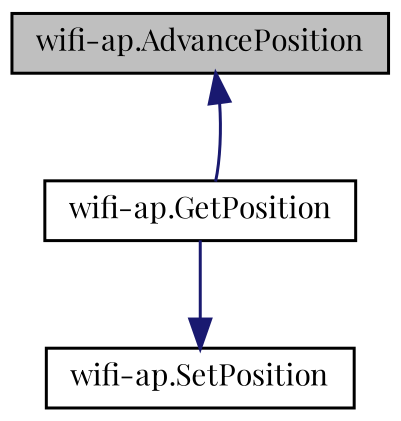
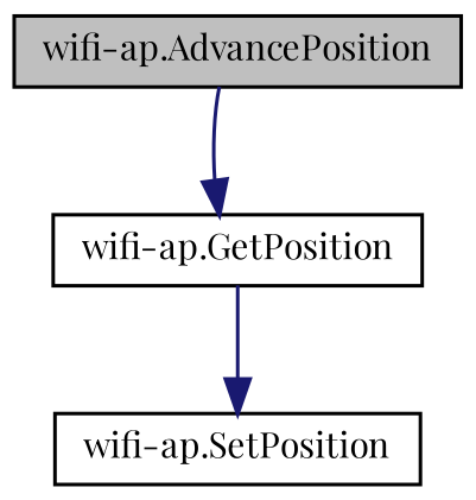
  digraph {
    fontname="Playfair Display"
    rankdir=TB
    node [color=black fillcolor=white fontname="Playfair Display" fontsize=10 shape=record style=filled]
    edge [color=midnightblue fontname="Playfair Display" fontsize=10 labelfontname=Helvetica labelfontsize=10 style=solid]
    n1 [fillcolor=grey75 fontcolor=black height=0.2 label="wifi-ap.AdvancePosition" width=0.4]
    n2 [height=0.2 label="wifi-ap.GetPosition" width=0.4]
    n3 [height=0.2 label="wifi-ap.SetPosition" width=0.4]
-   n2 -> n1
+   n1 -> n2
    n2 -> n3
  }
